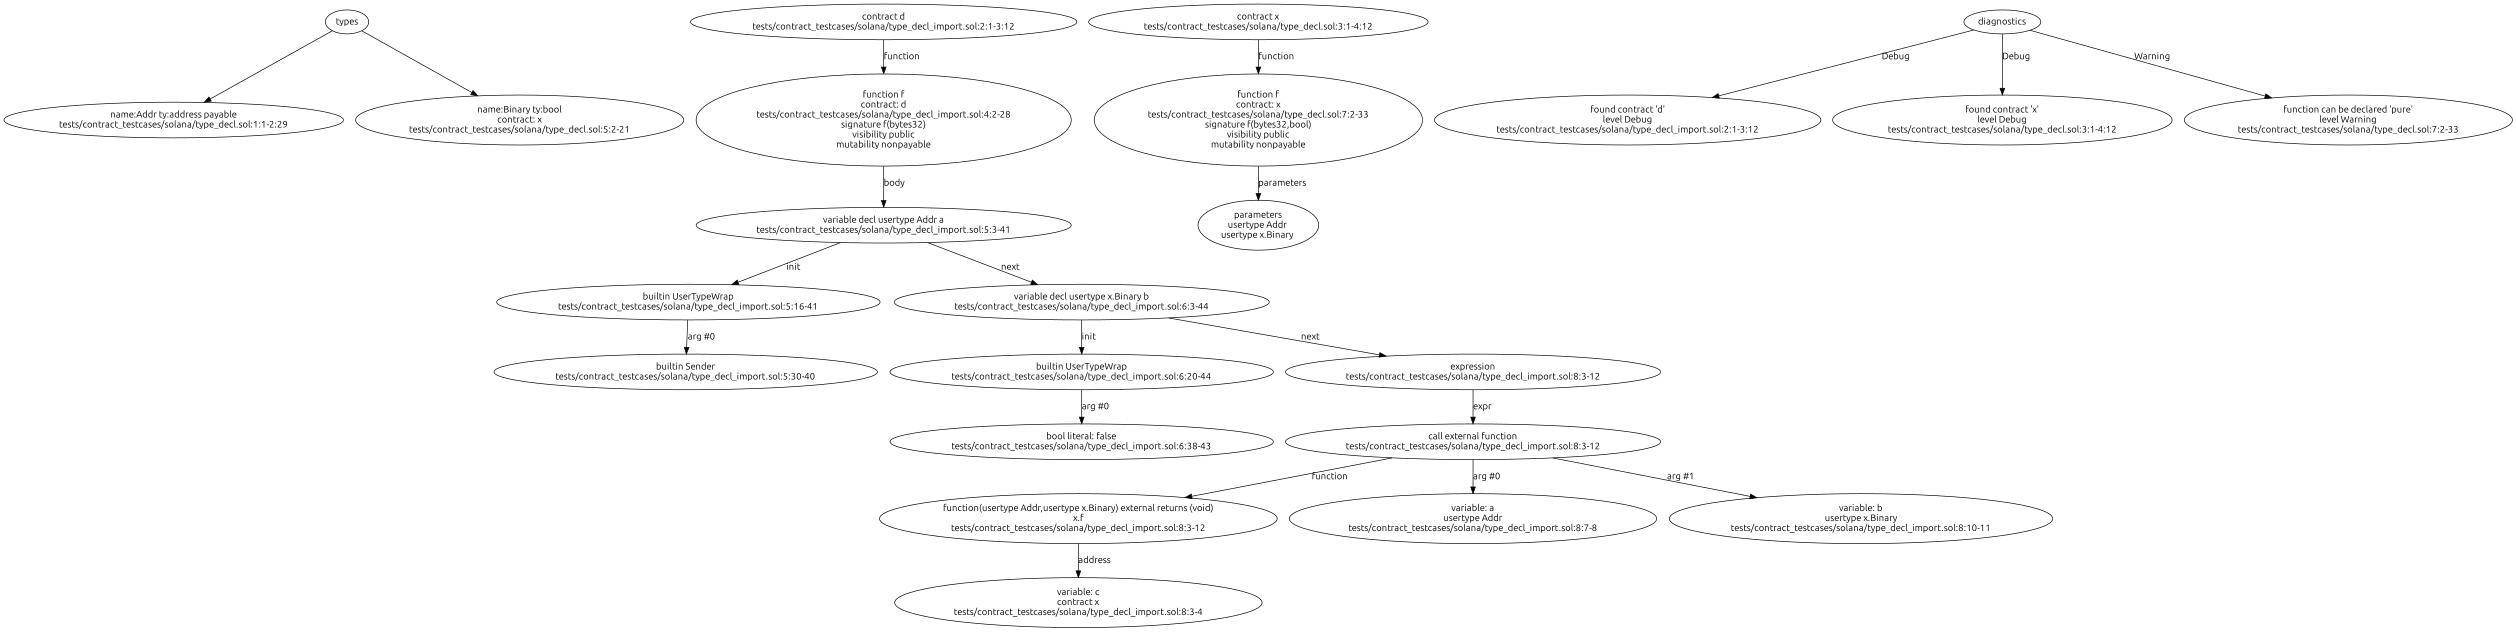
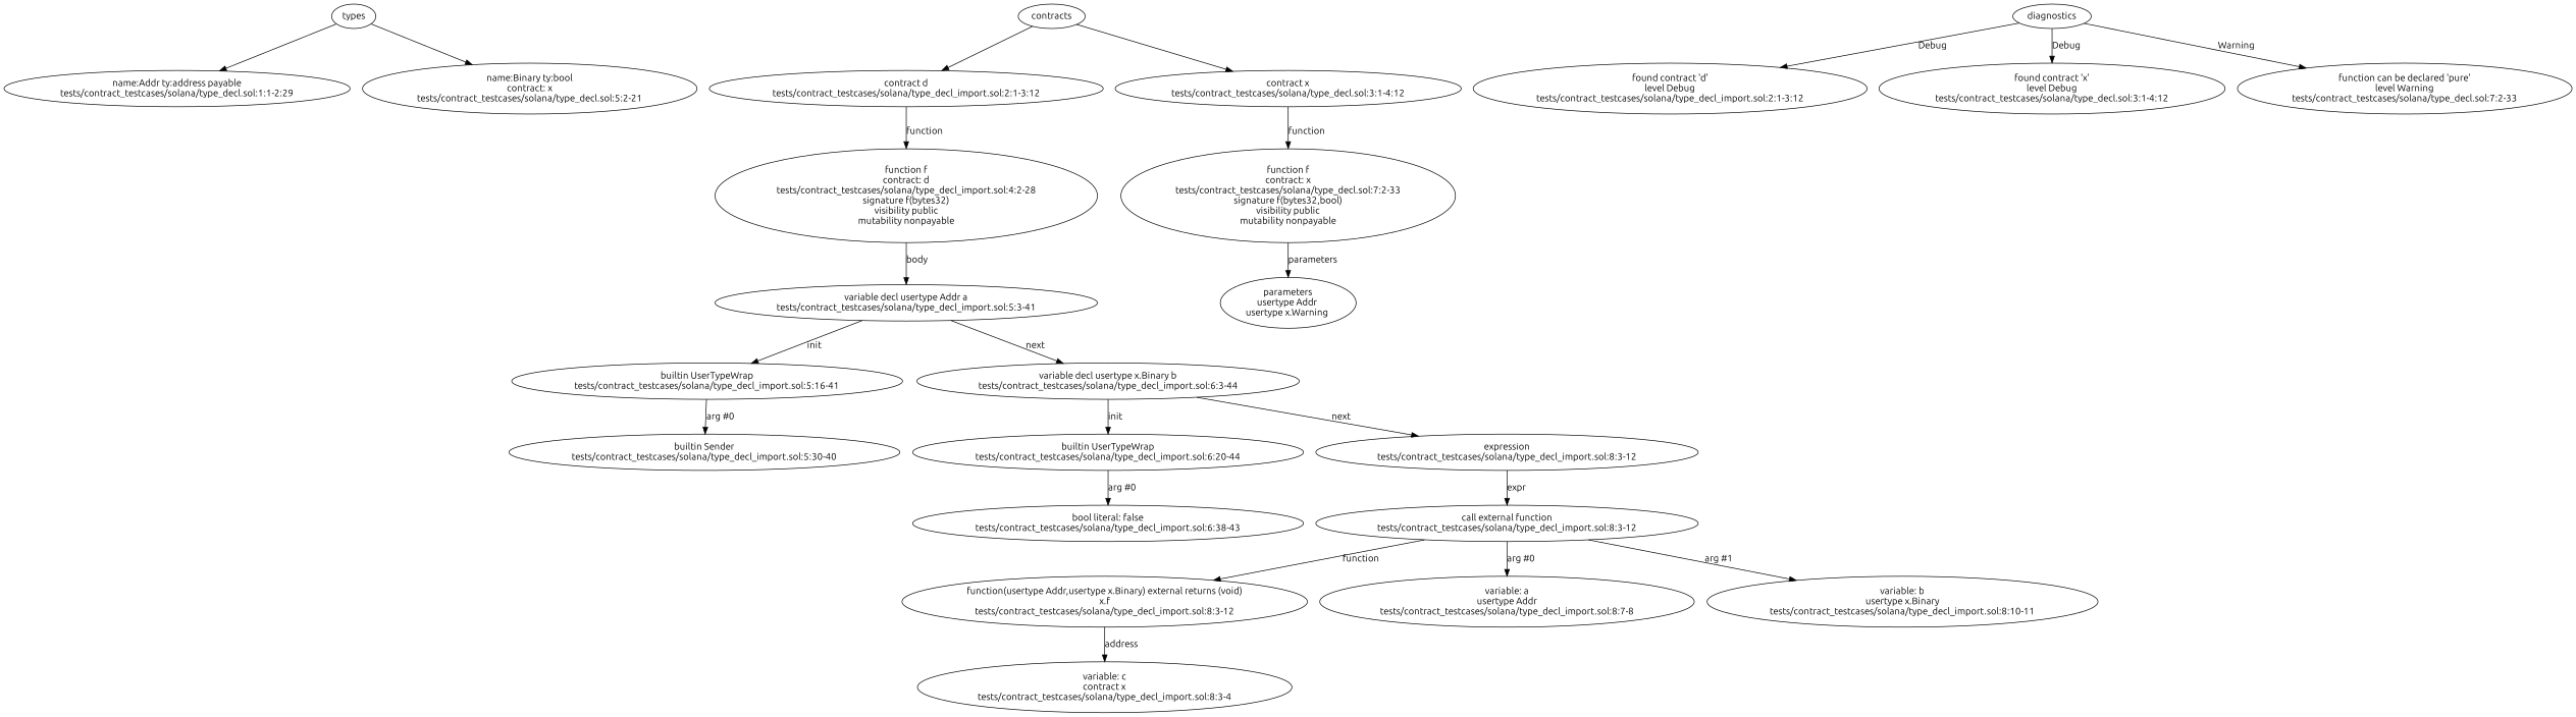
  strict digraph {
    fontname=Ubuntu
    node [fontname=Ubuntu]
    edge [fontname=Ubuntu]
    n1 [label="name:Addr ty:address payable\ntests/contract_testcases/solana/type_decl.sol:1:1-2:29"]
    n2 [label="name:Binary ty:bool\ncontract: x\ntests/contract_testcases/solana/type_decl.sol:5:2-21"]
    n3 [label="contract d\ntests/contract_testcases/solana/type_decl_import.sol:2:1-3:12"]
    n4 [label="function f\ncontract: d\ntests/contract_testcases/solana/type_decl_import.sol:4:2-28\nsignature f(bytes32)\nvisibility public\nmutability nonpayable"]
    n5 [label="variable decl usertype Addr a\ntests/contract_testcases/solana/type_decl_import.sol:5:3-41"]
    n6 [label="builtin UserTypeWrap\ntests/contract_testcases/solana/type_decl_import.sol:5:16-41"]
    n7 [label="variable decl usertype x.Binary b\ntests/contract_testcases/solana/type_decl_import.sol:6:3-44"]
    n8 [label="builtin Sender\ntests/contract_testcases/solana/type_decl_import.sol:5:30-40"]
    n9 [label="builtin UserTypeWrap\ntests/contract_testcases/solana/type_decl_import.sol:6:20-44"]
    n10 [label="expression\ntests/contract_testcases/solana/type_decl_import.sol:8:3-12"]
    n11 [label="bool literal: false\ntests/contract_testcases/solana/type_decl_import.sol:6:38-43"]
    n12 [label="call external function\ntests/contract_testcases/solana/type_decl_import.sol:8:3-12"]
    n13 [label="function(usertype Addr,usertype x.Binary) external returns (void)\nx.f\ntests/contract_testcases/solana/type_decl_import.sol:8:3-12"]
    n14 [label="variable: a\nusertype Addr\ntests/contract_testcases/solana/type_decl_import.sol:8:7-8"]
    n15 [label="variable: b\nusertype x.Binary\ntests/contract_testcases/solana/type_decl_import.sol:8:10-11"]
    n16 [label="variable: c\ncontract x\ntests/contract_testcases/solana/type_decl_import.sol:8:3-4"]
    n17 [label="contract x\ntests/contract_testcases/solana/type_decl.sol:3:1-4:12"]
    n18 [label="function f\ncontract: x\ntests/contract_testcases/solana/type_decl.sol:7:2-33\nsignature f(bytes32,bool)\nvisibility public\nmutability nonpayable"]
-   n19 [label="parameters\nusertype Addr \nusertype x.Binary "]
+   n19 [label="parameters\nusertype Addr \nusertype x.Warning "]
    n20 [label="found contract 'd'\nlevel Debug\ntests/contract_testcases/solana/type_decl_import.sol:2:1-3:12"]
    n21 [label="found contract 'x'\nlevel Debug\ntests/contract_testcases/solana/type_decl.sol:3:1-4:12"]
    n22 [label="function can be declared 'pure'\nlevel Warning\ntests/contract_testcases/solana/type_decl.sol:7:2-33"]
    types
+   contracts
    diagnostics
    n3 -> n4 [label=function]
    n4 -> n5 [label=body]
    n5 -> n6 [label=init]
    n5 -> n7 [label=next]
    n6 -> n8 [label="arg #0"]
    n7 -> n9 [label=init]
    n7 -> n10 [label=next]
    n9 -> n11 [label="arg #0"]
    n10 -> n12 [label=expr]
    n12 -> n13 [label=function]
    n12 -> n14 [label="arg #0"]
    n12 -> n15 [label="arg #1"]
    n13 -> n16 [label=address]
    n17 -> n18 [label=function]
    n18 -> n19 [label=parameters]
    types -> n1
    types -> n2
+   contracts -> n3
+   contracts -> n17
    diagnostics -> n20 [label=Debug]
    diagnostics -> n21 [label=Debug]
    diagnostics -> n22 [label=Warning]
  }
